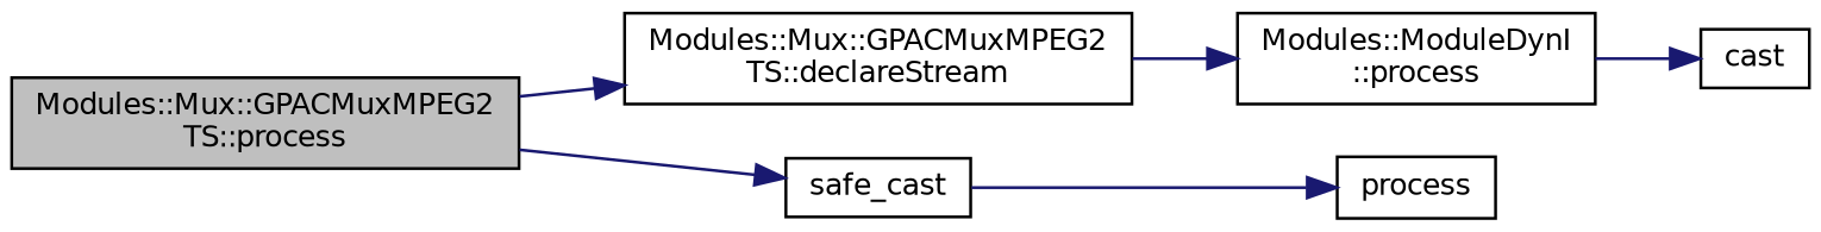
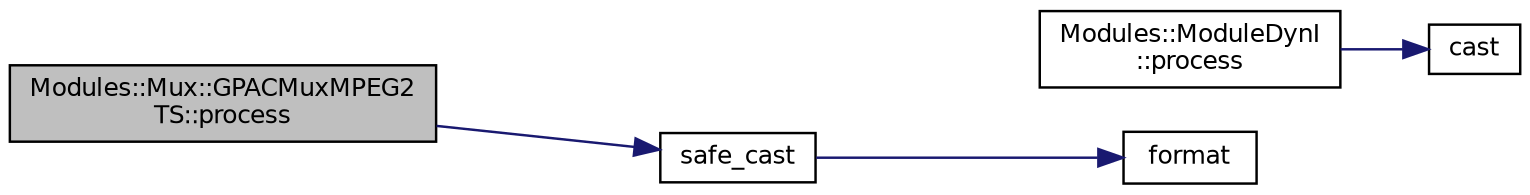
  digraph {
    rankdir=LR
    node [color=black fillcolor=white fontname=Helvetica fontsize=10 shape=record style=filled]
    edge [color=midnightblue fontname=Helvetica fontsize=10 labelfontname=Helvetica labelfontsize=10 style=solid]
    n1 [fillcolor=grey75 fontcolor=black height=0.2 label="Modules::Mux::GPACMuxMPEG2\lTS::process" width=0.4]
-   n2 [height=0.2 label="Modules::Mux::GPACMuxMPEG2\lTS::declareStream" width=0.4]
    n3 [height=0.2 label=safe_cast width=0.4]
    n4 [height=0.2 label="Modules::ModuleDynI\l::process" width=0.4]
-   n5 [height=0.2 label=process width=0.4]
+   n5 [height=0.2 label=format width=0.4]
    n6 [height=0.2 label=cast width=0.4]
-   n1 -> n2
    n1 -> n3
-   n2 -> n4
    n3 -> n5
    n4 -> n6
  }
